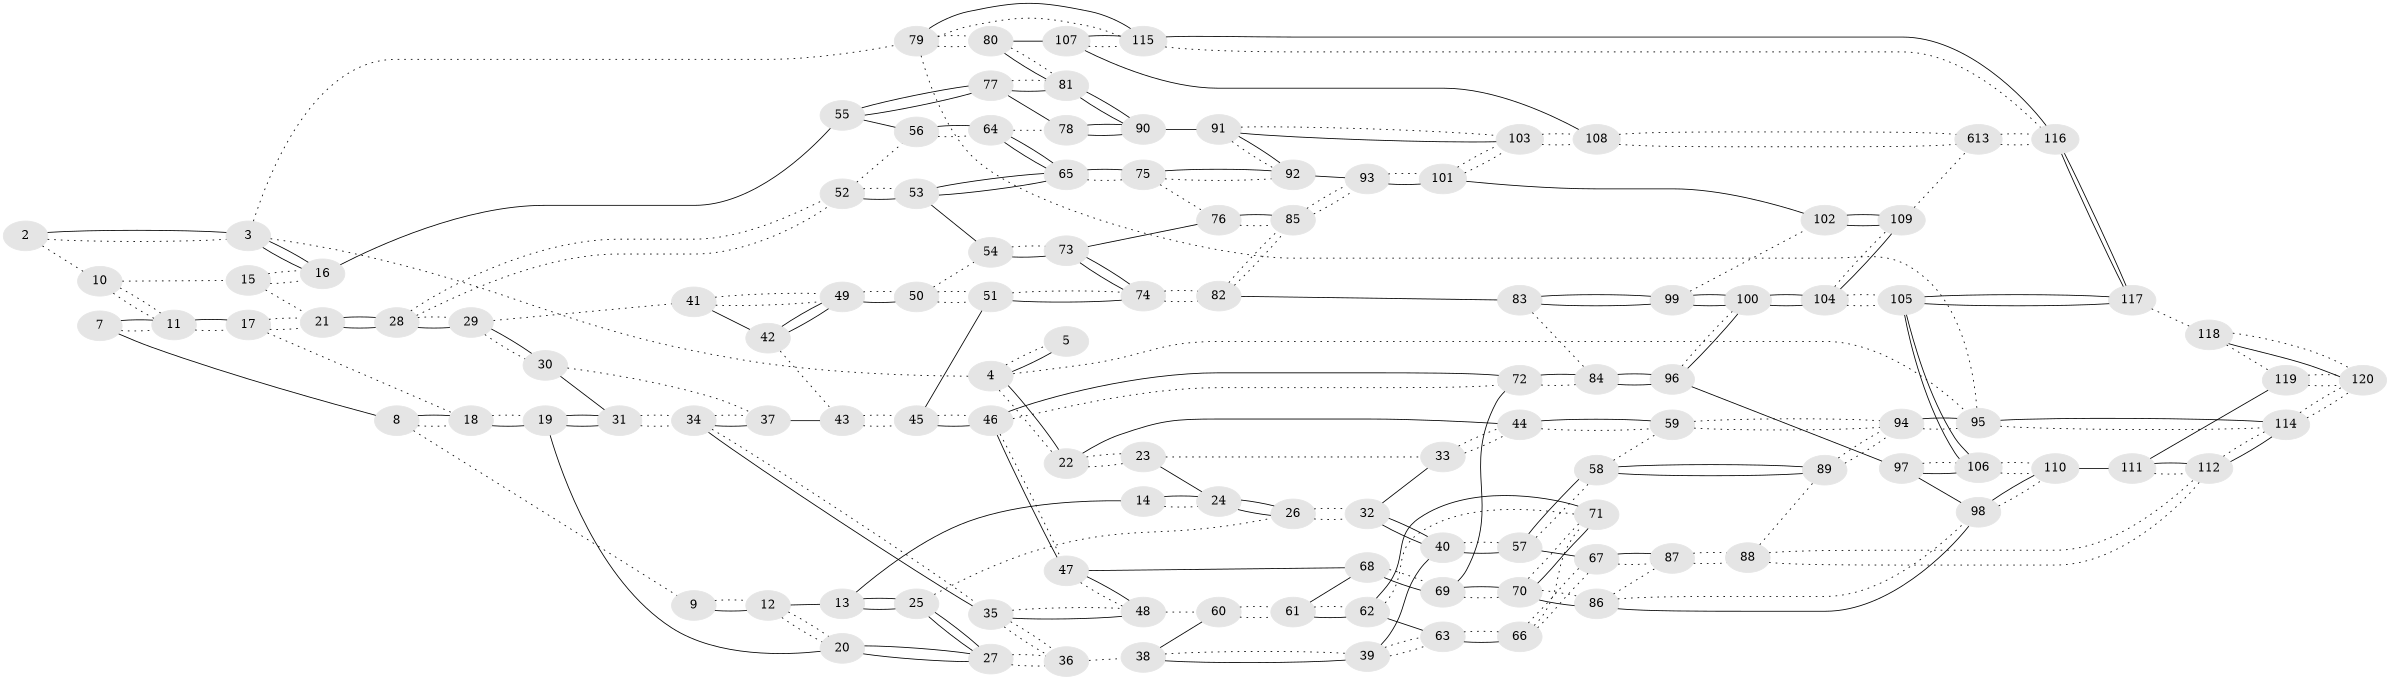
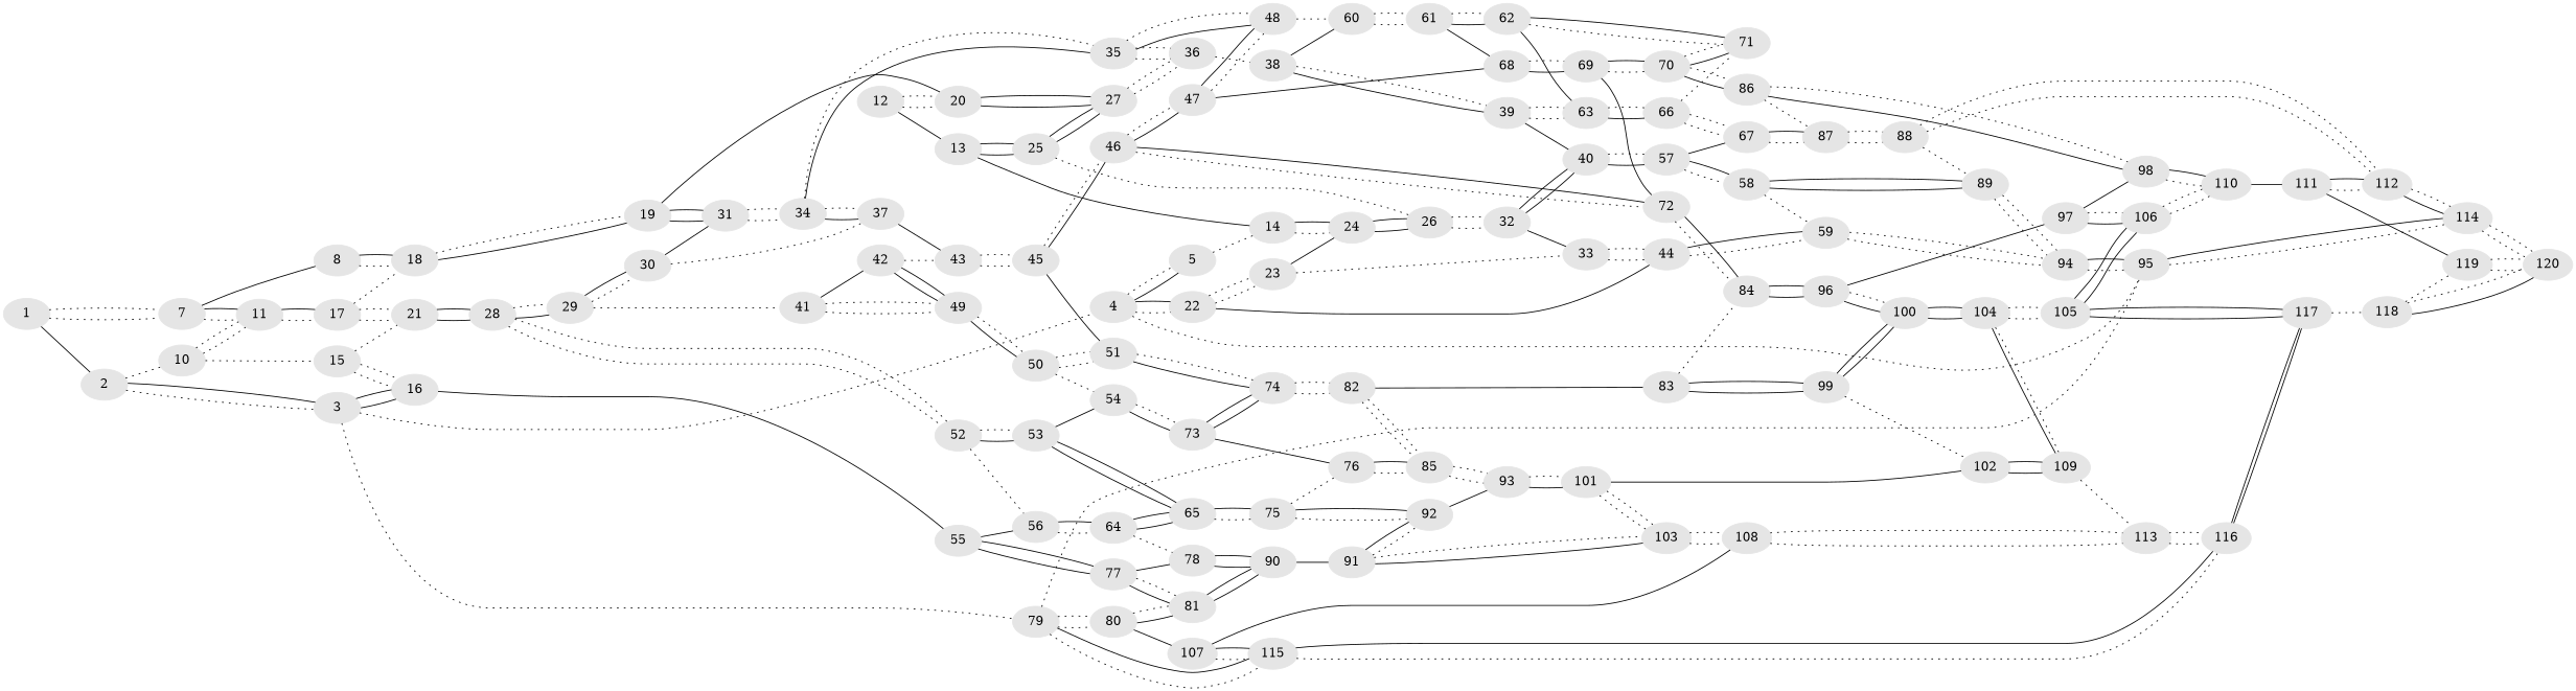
  graph {
    rankdir=LR
    node [color=gray90 style=filled]
    edge [style=dotted]
+   1
    2
    7
    3
    10
    8
    11
    4
    16
    79
    15
    5
    22
    95
    55
    80
    115
    14
    23
    44
    114
    24
-   9
    12
    18
    17
    19
    13
    20
    21
    25
    27
    26
    28
    56
    77
    31
    34
    36
    29
    52
    33
    59
    32
    40
    38
    30
    41
    53
    37
    42
    49
    43
    35
    57
    48
    60
    39
    45
    63
    61
    66
    58
    67
    50
    46
    51
    94
    47
    72
    74
    68
    84
    69
    54
    73
    82
    65
    64
    75
    76
    78
    81
    89
    87
    62
    71
    90
    92
    88
    70
    86
    98
    96
    85
    83
    93
    91
    107
    116
    108
    99
    100
    102
    97
    101
    110
    112
    103
    120
    106
    104
    111
    109
    105
-   113 [label=613]
+   113
    117
    118
    119
+   1 -- 2 [style=solid]
+   1 -- 7
+   1 -- 7
    2 -- 3
    2 -- 3 [style=solid]
    2 -- 10
    7 -- 8 [style=solid]
    7 -- 11
    7 -- 11 [style=solid]
    3 -- 4
    3 -- 16 [style=solid]
    3 -- 16 [style=solid]
    3 -- 79
    10 -- 11
    10 -- 11
    10 -- 15
-   8 -- 9
    8 -- 18
    8 -- 18 [style=solid]
    11 -- 17
    11 -- 17 [style=solid]
    4 -- 5 [style=solid]
    4 -- 5
    4 -- 22
    4 -- 22 [style=solid]
    4 -- 95
    16 -- 55 [style=solid]
    79 -- 95
    79 -- 80
    79 -- 80
    79 -- 115
    79 -- 115 [style=solid]
    15 -- 16
    15 -- 16
    15 -- 21
+   5 -- 14
    22 -- 23
    22 -- 23
    22 -- 44 [style=solid]
    95 -- 114
    95 -- 114 [style=solid]
    55 -- 56 [style=solid]
    55 -- 77 [style=solid]
    55 -- 77 [style=solid]
    80 -- 81 [style=solid]
    80 -- 81
    80 -- 107 [style=solid]
    115 -- 116
    115 -- 116 [style=solid]
    14 -- 24
    14 -- 24 [style=solid]
    23 -- 24 [style=solid]
    23 -- 33
    44 -- 59
    44 -- 59 [style=solid]
    114 -- 120
    114 -- 120
    24 -- 26 [style=solid]
    24 -- 26 [style=solid]
-   9 -- 12 [style=solid]
-   9 -- 12
    12 -- 13 [style=solid]
    12 -- 20
    12 -- 20
    18 -- 19 [style=solid]
    18 -- 19
    17 -- 18
    17 -- 21
    17 -- 21
    19 -- 20 [style=solid]
    19 -- 31 [style=solid]
    19 -- 31 [style=solid]
    13 -- 14 [style=solid]
    13 -- 25 [style=solid]
    13 -- 25 [style=solid]
    20 -- 27 [style=solid]
    20 -- 27 [style=solid]
    21 -- 28 [style=solid]
    21 -- 28 [style=solid]
    25 -- 27 [style=solid]
    25 -- 27 [style=solid]
    25 -- 26
    27 -- 36
    27 -- 36
    26 -- 32
    26 -- 32
    28 -- 29 [style=solid]
    28 -- 29
    28 -- 52
    28 -- 52
    56 -- 64
    56 -- 64 [style=solid]
    77 -- 78 [style=solid]
    77 -- 81 [style=solid]
    77 -- 81
    31 -- 34
    31 -- 34
    34 -- 37 [style=solid]
    34 -- 37
    34 -- 35 [style=solid]
    34 -- 35
    36 -- 38
    29 -- 30
    29 -- 30 [style=solid]
    29 -- 41
    52 -- 56
    52 -- 53 [style=solid]
    52 -- 53
    33 -- 44
    33 -- 44
    59 -- 94
    59 -- 94
    32 -- 33 [style=solid]
    32 -- 40 [style=solid]
    32 -- 40 [style=solid]
    40 -- 57 [style=solid]
    40 -- 57
    38 -- 60 [style=solid]
    38 -- 39 [style=solid]
    38 -- 39
    30 -- 31 [style=solid]
    30 -- 37
    41 -- 42 [style=solid]
    41 -- 49
    41 -- 49
    53 -- 54 [style=solid]
    53 -- 65 [style=solid]
    53 -- 65 [style=solid]
    37 -- 43 [style=solid]
    42 -- 49 [style=solid]
    42 -- 49 [style=solid]
    42 -- 43
    49 -- 50 [style=solid]
    49 -- 50
    43 -- 45
    43 -- 45
    35 -- 36
    35 -- 36
    35 -- 48 [style=solid]
    35 -- 48
    57 -- 58
    57 -- 58 [style=solid]
    57 -- 67 [style=solid]
    48 -- 60
    60 -- 61
    60 -- 61
    39 -- 40 [style=solid]
    39 -- 63
    39 -- 63
    45 -- 46 [style=solid]
    45 -- 46
    45 -- 51 [style=solid]
    63 -- 66 [style=solid]
    63 -- 66
    61 -- 68 [style=solid]
    61 -- 62 [style=solid]
    61 -- 62
    66 -- 67
    66 -- 67
    66 -- 71
    58 -- 59
    58 -- 89 [style=solid]
    58 -- 89 [style=solid]
    67 -- 87
    67 -- 87 [style=solid]
    50 -- 51
    50 -- 51
    50 -- 54
    46 -- 47 [style=solid]
    46 -- 47
    46 -- 72
    46 -- 72 [style=solid]
    51 -- 74 [style=solid]
    51 -- 74
    94 -- 95
    94 -- 95 [style=solid]
    47 -- 48
    47 -- 48 [style=solid]
    47 -- 68 [style=solid]
    72 -- 84
    72 -- 84 [style=solid]
    74 -- 82
    74 -- 82
    68 -- 69 [style=solid]
    68 -- 69
    84 -- 96 [style=solid]
    84 -- 96 [style=solid]
    69 -- 72 [style=solid]
    69 -- 70
    69 -- 70 [style=solid]
    54 -- 73 [style=solid]
    54 -- 73
    73 -- 74 [style=solid]
    73 -- 74 [style=solid]
    73 -- 76 [style=solid]
    82 -- 85
    82 -- 85
    82 -- 83 [style=solid]
    65 -- 75
    65 -- 75 [style=solid]
    64 -- 65 [style=solid]
    64 -- 65 [style=solid]
    64 -- 78
    75 -- 76
    75 -- 92
    75 -- 92 [style=solid]
    76 -- 85
    76 -- 85 [style=solid]
    78 -- 90 [style=solid]
    78 -- 90 [style=solid]
    81 -- 90 [style=solid]
    81 -- 90 [style=solid]
    89 -- 94
    89 -- 94
    87 -- 88
    87 -- 88
    62 -- 63 [style=solid]
    62 -- 71
    62 -- 71 [style=solid]
    90 -- 91 [style=solid]
    92 -- 93 [style=solid]
    88 -- 89
    88 -- 112
    88 -- 112
    70 -- 71 [style=solid]
    70 -- 71
    70 -- 86 [style=solid]
    70 -- 86
    86 -- 87
    86 -- 98 [style=solid]
    86 -- 98
    98 -- 110
    98 -- 110 [style=solid]
    96 -- 100 [style=solid]
    96 -- 100
    96 -- 97 [style=solid]
    85 -- 93
    85 -- 93
    83 -- 84
    83 -- 99 [style=solid]
    83 -- 99 [style=solid]
    93 -- 101 [style=solid]
    93 -- 101
    91 -- 92
    91 -- 92 [style=solid]
    91 -- 103 [style=solid]
    91 -- 103
    107 -- 115
    107 -- 115 [style=solid]
    107 -- 108 [style=solid]
    116 -- 117 [style=solid]
    116 -- 117 [style=solid]
    108 -- 113
    108 -- 113
    99 -- 100 [style=solid]
    99 -- 100 [style=solid]
    99 -- 102
    100 -- 104 [style=solid]
    100 -- 104 [style=solid]
    102 -- 109 [style=solid]
    102 -- 109 [style=solid]
    97 -- 98 [style=solid]
    97 -- 106 [style=solid]
    97 -- 106
    101 -- 102 [style=solid]
    101 -- 103
    101 -- 103
    110 -- 111 [style=solid]
    112 -- 114 [style=solid]
    112 -- 114
    103 -- 108
    103 -- 108
    106 -- 110
    106 -- 110
    104 -- 109 [style=solid]
    104 -- 109
    104 -- 105
    104 -- 105
    111 -- 112
    111 -- 112 [style=solid]
    111 -- 119 [style=solid]
    109 -- 113
    105 -- 106 [style=solid]
    105 -- 106 [style=solid]
    105 -- 117 [style=solid]
    105 -- 117 [style=solid]
    113 -- 116
    113 -- 116
    117 -- 118
    118 -- 120 [style=solid]
    118 -- 120
    118 -- 119
    119 -- 120
    119 -- 120
  }
